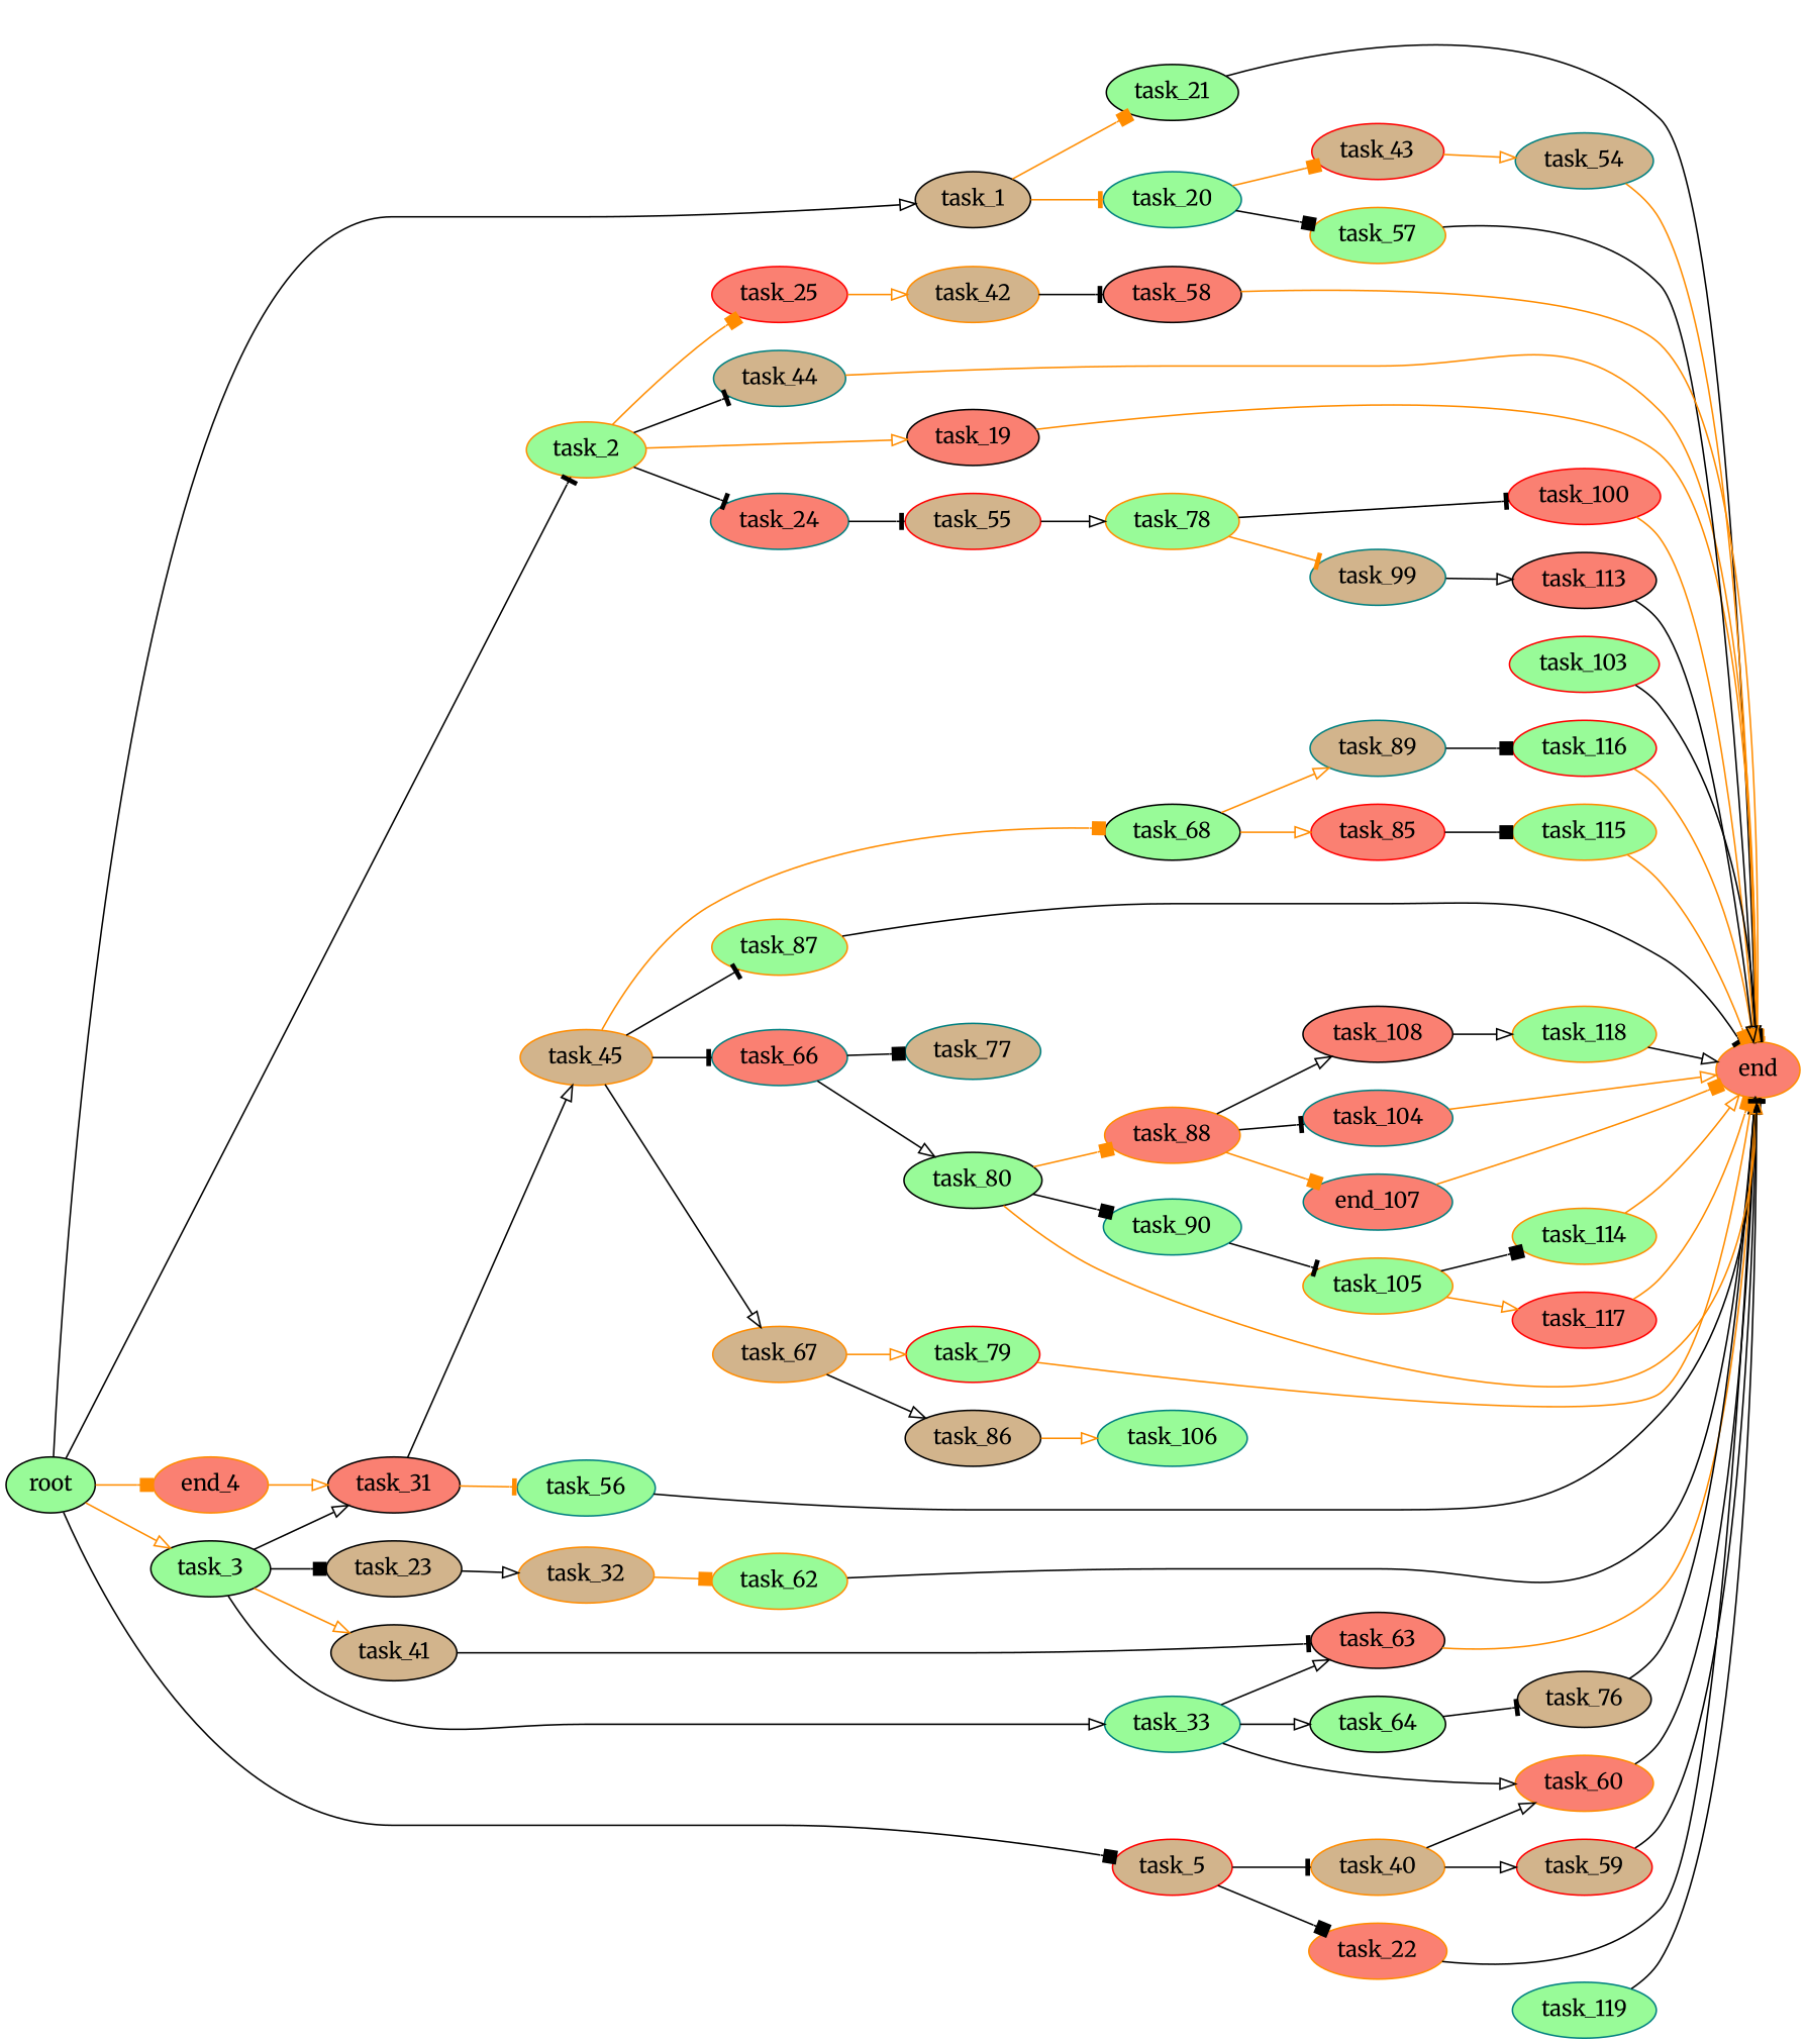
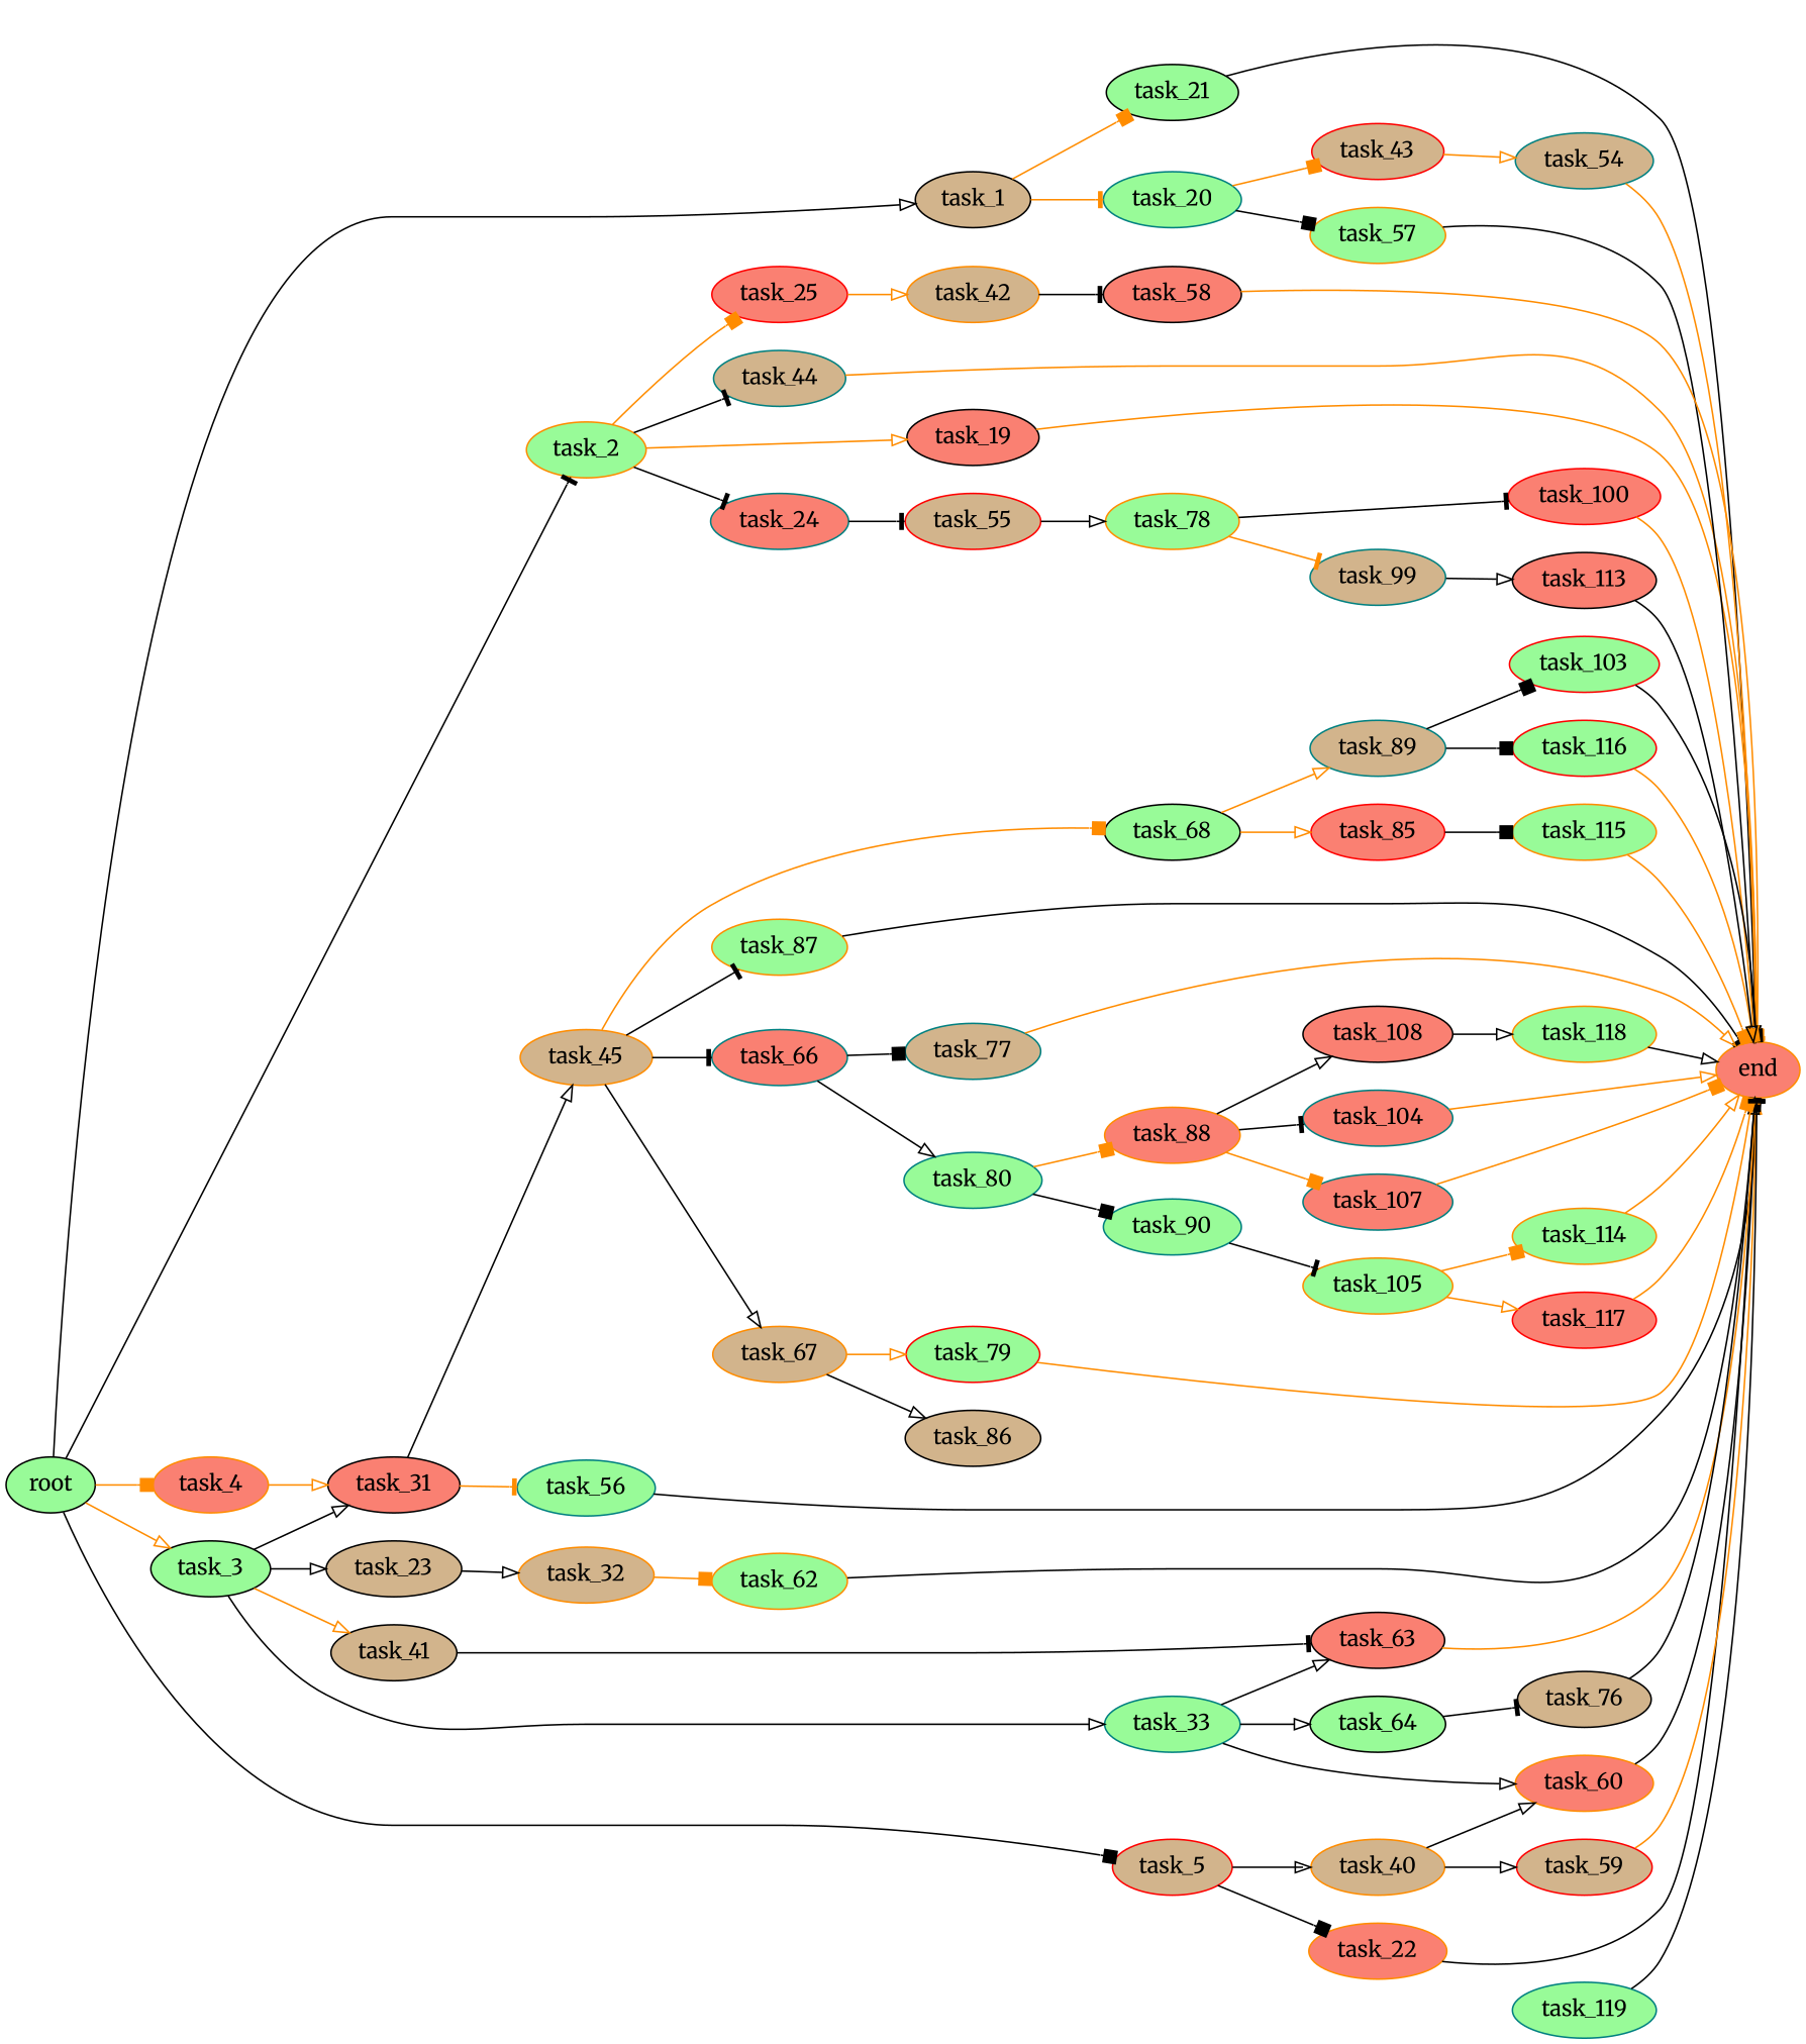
  digraph {
    fontname=Merriweather
    rankdir=LR
    node [color=darkorange fillcolor=palegreen fontname=Merriweather style=filled]
    edge [arrowhead=onormal color=black fontname=Merriweather]
    root [color=black]
    task_1 [color=black fillcolor=tan]
    task_2
    task_3 [color=black]
-   task_4 [fillcolor=salmon label=end_4]
+   task_4 [fillcolor=salmon]
    task_5 [color=red fillcolor=tan]
    task_20 [color=teal]
    task_21 [color=black]
    task_19 [color=black fillcolor=salmon]
    task_24 [color=teal fillcolor=salmon]
    task_25 [color=red fillcolor=salmon]
    task_44 [color=teal fillcolor=tan]
    task_23 [color=black fillcolor=tan]
    task_31 [color=black fillcolor=salmon]
    task_33 [color=teal]
    task_41 [color=black fillcolor=tan]
    task_22 [fillcolor=salmon]
    task_40 [fillcolor=tan]
    task_43 [color=red fillcolor=tan]
    task_57
    end [fillcolor=salmon]
    task_55 [color=red fillcolor=tan]
    task_42 [fillcolor=tan]
    task_32 [fillcolor=tan]
    task_45 [fillcolor=tan]
    task_56 [color=teal]
    task_60 [fillcolor=salmon]
    task_63 [color=black fillcolor=salmon]
    task_64 [color=black]
    task_59 [color=red fillcolor=tan]
    task_54 [color=teal fillcolor=tan]
    task_62
    task_78
    task_58 [color=black fillcolor=salmon]
    task_66 [color=teal fillcolor=salmon]
    task_67 [fillcolor=tan]
    task_68 [color=black]
    task_87
    task_76 [color=black fillcolor=tan]
    task_77 [color=teal fillcolor=tan]
-   task_80 [color=black]
+   task_80 [color=teal]
    task_79 [color=red]
    task_86 [color=black fillcolor=tan]
    task_85 [color=red fillcolor=salmon]
    task_89 [color=teal fillcolor=tan]
    task_99 [color=teal fillcolor=tan]
    task_100 [color=red fillcolor=salmon]
    task_88 [fillcolor=salmon]
    task_90 [color=teal]
-   task_106 [color=teal]
    task_115
    task_103 [color=red]
    task_116 [color=red]
    task_113 [color=black fillcolor=salmon]
    task_104 [color=teal fillcolor=salmon]
-   task_107 [color=teal fillcolor=salmon label=end_107]
+   task_107 [color=teal fillcolor=salmon]
    task_108 [color=black fillcolor=salmon]
    task_105
    task_118
    task_114
    task_117 [color=red fillcolor=salmon]
    task_119 [color=teal]
    root -> task_1
    root -> task_2 [arrowhead=tee]
    root -> task_3 [color=darkorange]
    root -> task_4 [arrowhead=box color=darkorange]
    root -> task_5 [arrowhead=box]
    task_1 -> task_20 [arrowhead=tee color=darkorange]
    task_1 -> task_21 [arrowhead=box color=darkorange]
    task_2 -> task_19 [color=darkorange]
    task_2 -> task_24 [arrowhead=tee]
    task_2 -> task_25 [arrowhead=box color=darkorange]
    task_2 -> task_44 [arrowhead=tee]
-   task_3 -> task_23 [arrowhead=box]
+   task_3 -> task_23
    task_3 -> task_31
    task_3 -> task_33
    task_3 -> task_41 [color=darkorange]
    task_4 -> task_31 [color=darkorange]
    task_5 -> task_22 [arrowhead=box]
-   task_5 -> task_40 [arrowhead=tee]
+   task_5 -> task_40
    task_20 -> task_43 [arrowhead=box color=darkorange]
    task_20 -> task_57 [arrowhead=box]
    task_21 -> end
    task_19 -> end [arrowhead=box color=darkorange]
    task_24 -> task_55 [arrowhead=tee]
    task_25 -> task_42 [color=darkorange]
    task_44 -> end [arrowhead=tee color=darkorange]
    task_23 -> task_32
    task_31 -> task_45
    task_31 -> task_56 [arrowhead=tee color=darkorange]
    task_33 -> task_60
    task_33 -> task_63
    task_33 -> task_64
    task_41 -> task_63 [arrowhead=tee]
    task_22 -> end
    task_40 -> task_60
    task_40 -> task_59
    task_43 -> task_54 [color=darkorange]
    task_57 -> end
    task_55 -> task_78
    task_42 -> task_58 [arrowhead=tee]
    task_32 -> task_62 [arrowhead=box color=darkorange]
    task_45 -> task_66 [arrowhead=tee]
    task_45 -> task_67
    task_45 -> task_68 [arrowhead=box color=darkorange]
    task_45 -> task_87 [arrowhead=tee]
    task_56 -> end [arrowhead=tee]
    task_60 -> end [arrowhead=tee]
    task_63 -> end [color=darkorange]
    task_64 -> task_76 [arrowhead=tee]
-   task_59 -> end
+   task_59 -> end [color=darkorange]
    task_54 -> end [arrowhead=tee color=darkorange]
    task_62 -> end
    task_78 -> task_99 [arrowhead=tee color=darkorange]
    task_78 -> task_100 [arrowhead=tee]
    task_58 -> end [arrowhead=box color=darkorange]
    task_66 -> task_77 [arrowhead=box]
    task_66 -> task_80
    task_67 -> task_79 [color=darkorange]
    task_67 -> task_86
    task_68 -> task_85 [color=darkorange]
    task_68 -> task_89 [color=darkorange]
    task_87 -> end [arrowhead=tee]
    task_76 -> end [arrowhead=box]
-   task_80 -> end [color=darkorange]
+   task_77 -> end [color=darkorange]
    task_80 -> task_88 [arrowhead=box color=darkorange]
    task_80 -> task_90 [arrowhead=box]
    task_79 -> end [arrowhead=tee color=darkorange]
-   task_86 -> task_106 [color=darkorange]
    task_85 -> task_115 [arrowhead=box]
+   task_89 -> task_103 [arrowhead=box]
    task_89 -> task_116 [arrowhead=box]
    task_99 -> task_113
    task_100 -> end [color=darkorange]
    task_88 -> task_104 [arrowhead=tee]
    task_88 -> task_107 [arrowhead=box color=darkorange]
    task_88 -> task_108
    task_90 -> task_105 [arrowhead=tee]
    task_115 -> end [arrowhead=box color=darkorange]
    task_103 -> end [arrowhead=box]
    task_116 -> end [arrowhead=box color=darkorange]
    task_113 -> end
    task_104 -> end [color=darkorange]
    task_107 -> end [arrowhead=box color=darkorange]
    task_108 -> task_118
-   task_105 -> task_114 [arrowhead=box]
+   task_105 -> task_114 [arrowhead=box color=darkorange]
    task_105 -> task_117 [color=darkorange]
    task_118 -> end
    task_114 -> end [color=darkorange]
    task_117 -> end [arrowhead=box color=darkorange]
    task_119 -> end [arrowhead=tee]
  }
